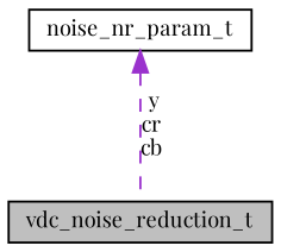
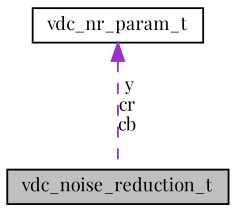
  digraph {
    fontname="Playfair Display"
    node [color=black fontname="Playfair Display" fontsize=10 shape=record style=filled]
    n1 [fillcolor=grey75 fontcolor=black height=0.2 label=vdc_noise_reduction_t width=0.4]
-   n2 [fillcolor=white height=0.2 label=noise_nr_param_t width=0.4]
+   n2 [fillcolor=white height=0.2 label=vdc_nr_param_t width=0.4]
    n2 -> n1 [color=darkorchid3 dir=back fontname="Playfair Display" fontsize=10 label=" y\ncr\ncb" labelfontname=Helvetica labelfontsize=10 style=dashed]
  }
